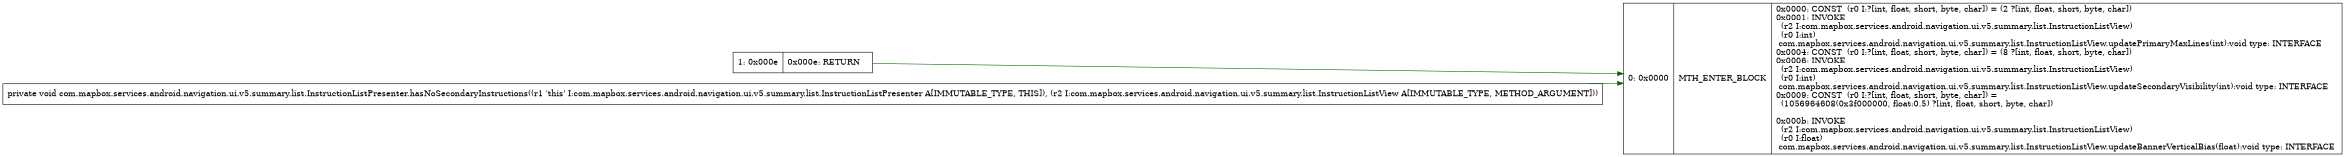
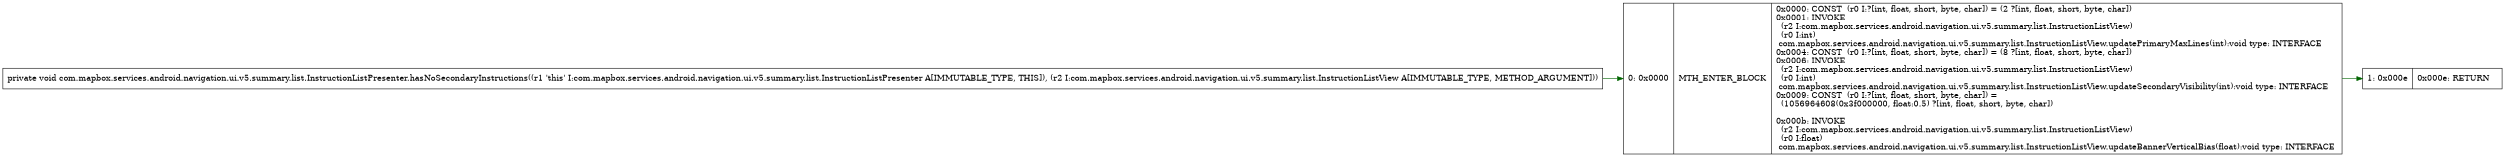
  digraph {
    rankdir=LR
    node [shape=record]
    edge [color=darkgreen]
    n1 [label="{0\:\ 0x0000|MTH_ENTER_BLOCK\l|0x0000: CONST  (r0 I:?[int, float, short, byte, char]) = (2 ?[int, float, short, byte, char]) \l0x0001: INVOKE  \l  (r2 I:com.mapbox.services.android.navigation.ui.v5.summary.list.InstructionListView)\l  (r0 I:int)\l com.mapbox.services.android.navigation.ui.v5.summary.list.InstructionListView.updatePrimaryMaxLines(int):void type: INTERFACE \l0x0004: CONST  (r0 I:?[int, float, short, byte, char]) = (8 ?[int, float, short, byte, char]) \l0x0006: INVOKE  \l  (r2 I:com.mapbox.services.android.navigation.ui.v5.summary.list.InstructionListView)\l  (r0 I:int)\l com.mapbox.services.android.navigation.ui.v5.summary.list.InstructionListView.updateSecondaryVisibility(int):void type: INTERFACE \l0x0009: CONST  (r0 I:?[int, float, short, byte, char]) = \l  (1056964608(0x3f000000, float:0.5) ?[int, float, short, byte, char])\l \l0x000b: INVOKE  \l  (r2 I:com.mapbox.services.android.navigation.ui.v5.summary.list.InstructionListView)\l  (r0 I:float)\l com.mapbox.services.android.navigation.ui.v5.summary.list.InstructionListView.updateBannerVerticalBias(float):void type: INTERFACE \l}"]
    n2 [label="{1\:\ 0x000e|0x000e: RETURN   \l}"]
    n3 [label="{private void com.mapbox.services.android.navigation.ui.v5.summary.list.InstructionListPresenter.hasNoSecondaryInstructions((r1 'this' I:com.mapbox.services.android.navigation.ui.v5.summary.list.InstructionListPresenter A[IMMUTABLE_TYPE, THIS]), (r2 I:com.mapbox.services.android.navigation.ui.v5.summary.list.InstructionListView A[IMMUTABLE_TYPE, METHOD_ARGUMENT])) }"]
-   n2 -> n1
+   n1 -> n2
    n3 -> n1
  }
